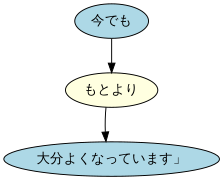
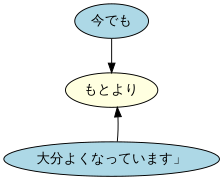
  digraph {
    fontname="Roboto Mono"
    node [fillcolor=lightblue fontname="Roboto Mono" style=filled]
    edge [fontname="Roboto Mono"]
    n1 [label="今でも"]
    n2 [fillcolor=lightyellow label="もとより"]
    n3 [label="大分よくなっています」"]
    n1 -> n2
-   n2 -> n3
+   n3 -> n2
  }
